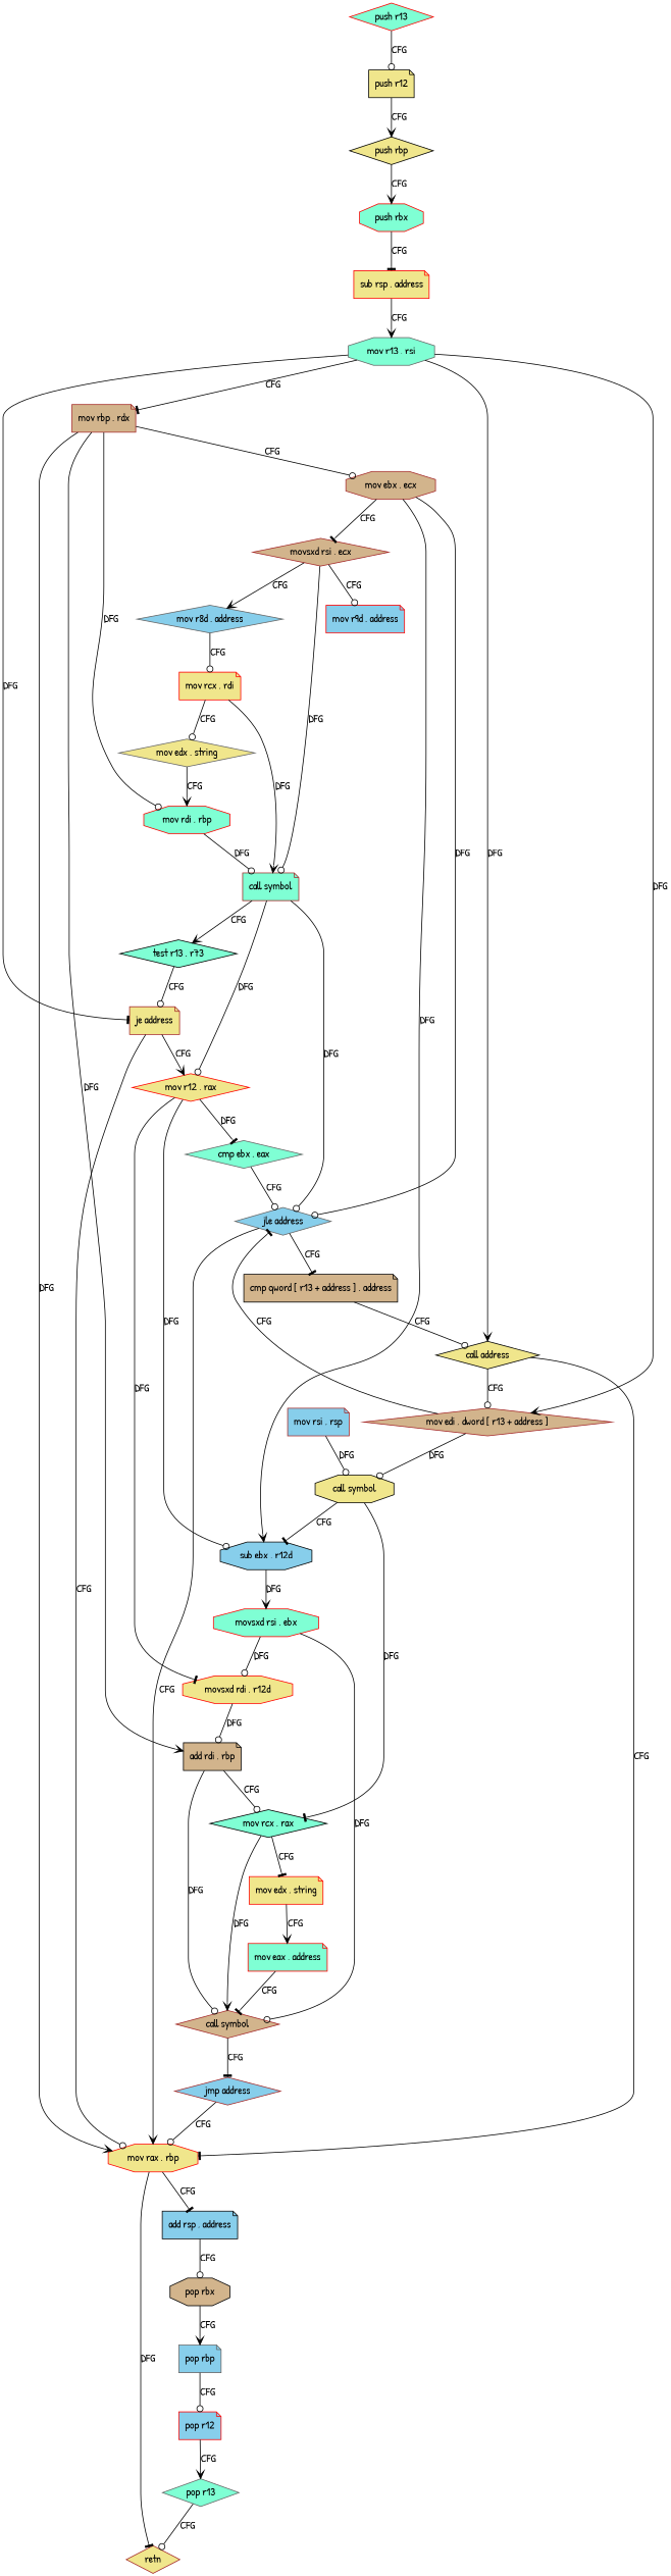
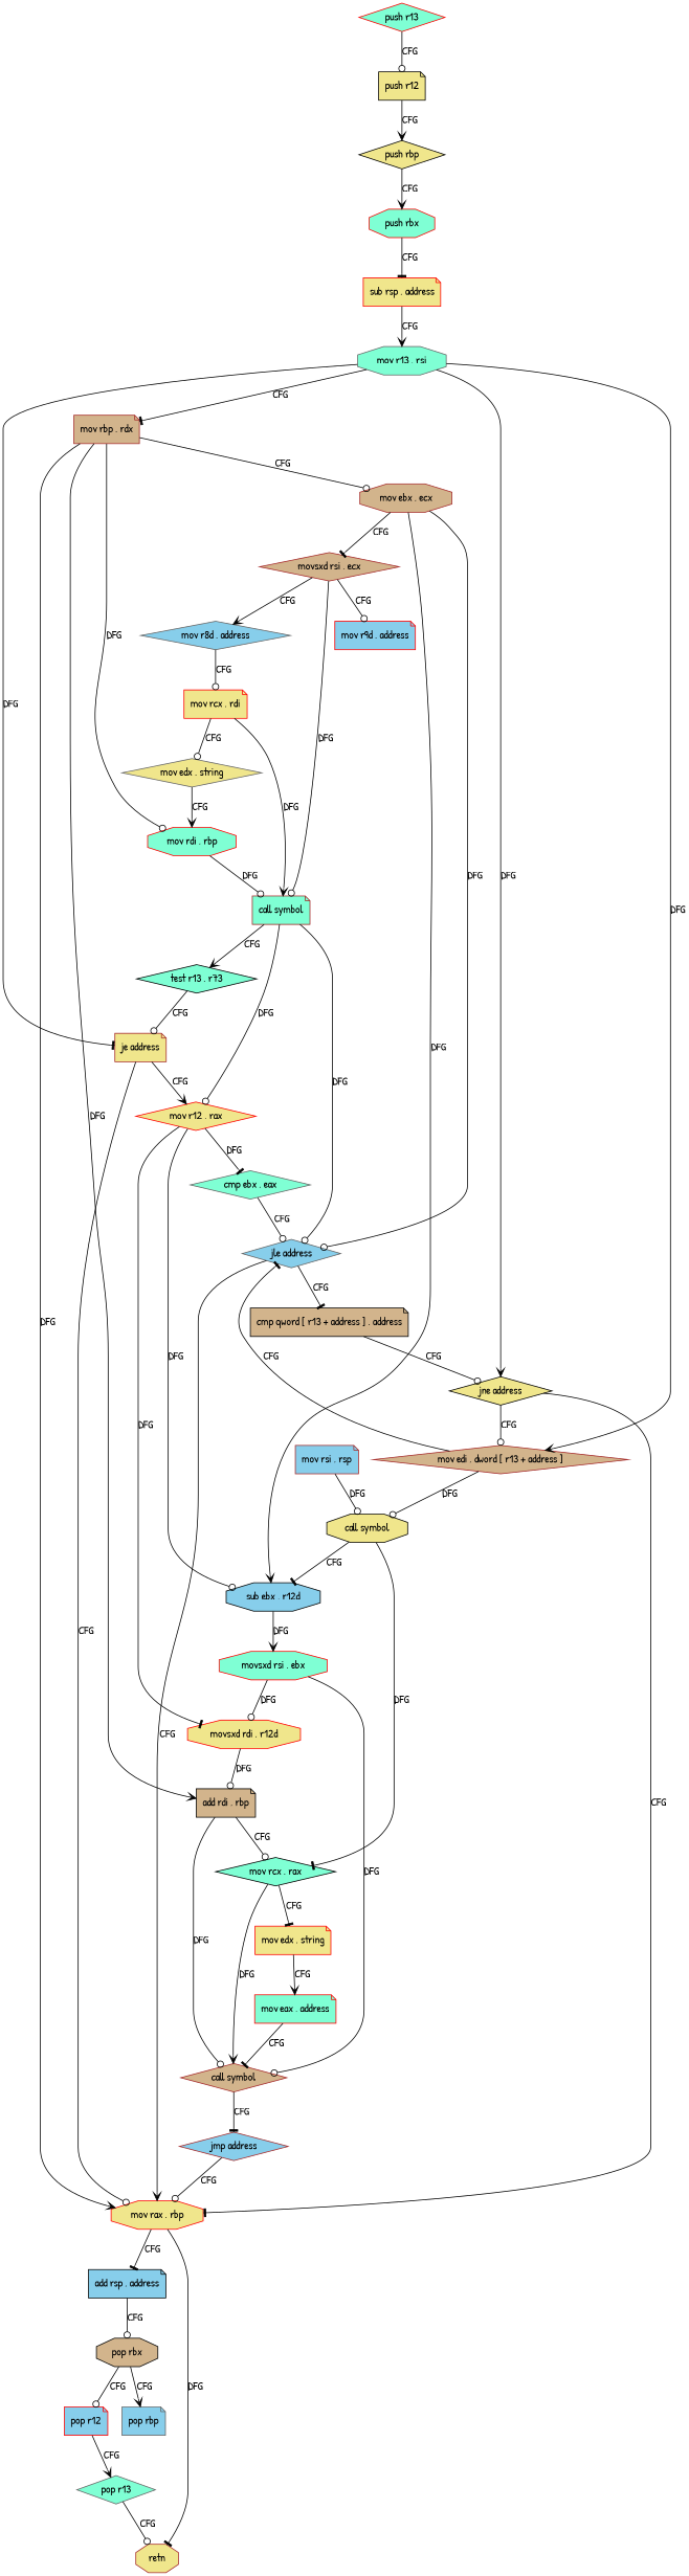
  digraph {
    fontname="Patrick Hand"
    node [color=red fillcolor=khaki fontname="Patrick Hand" shape=diamond style=filled]
    edge [arrowhead=odot fontname="Patrick Hand"]
    n1 [fillcolor=aquamarine label="push r13"]
    n2 [color=black label="push r12" shape=note]
    n3 [color=black label="push rbp"]
    n4 [fillcolor=aquamarine label="push rbx" shape=octagon]
    n5 [label="sub rsp , address" shape=note]
    n6 [color=gray40 fillcolor=aquamarine label="mov r13 , rsi" shape=octagon]
    n7 [color=brown fillcolor=tan label="mov rbp , rdx" shape=note]
    n8 [color=brown label="je address" shape=note]
-   n9 [color=black label="call address"]
+   n9 [color=black label="jne address"]
    n10 [color=brown fillcolor=tan label="mov edi , dword [ r13 + address ]"]
    n11 [color=brown fillcolor=tan label="mov ebx , ecx" shape=octagon]
    n12 [fillcolor=aquamarine label="mov rdi , rbp" shape=octagon]
    n13 [label="mov rax , rbp" shape=octagon]
    n14 [color=black fillcolor=tan label="add rdi , rbp" shape=note]
    n15 [label="mov r12 , rax"]
    n16 [color=gray40 fillcolor=skyblue label="jle address"]
    n17 [color=black label="call symbol" shape=octagon]
    n18 [color=brown fillcolor=tan label="movsxd rsi , ecx"]
    n19 [color=black fillcolor=skyblue label="sub ebx , r12d" shape=octagon]
    n20 [color=brown fillcolor=aquamarine label="call symbol" shape=note]
    n21 [color=black fillcolor=skyblue label="add rsp , address" shape=note]
-   n22 [color=brown label=retn]
+   n22 [color=brown label=retn shape=octagon]
    n23 [color=black fillcolor=aquamarine label="mov rcx , rax"]
    n24 [color=brown fillcolor=tan label="call symbol"]
    n25 [fillcolor=skyblue label="mov r9d , address" shape=note]
    n26 [color=gray40 fillcolor=skyblue label="mov r8d , address"]
    n27 [color=black fillcolor=tan label="cmp qword [ r13 + address ] , address" shape=note]
    n28 [fillcolor=aquamarine label="movsxd rsi , ebx" shape=octagon]
    n29 [color=black fillcolor=aquamarine label="test r13 , r73"]
    n30 [label="mov rcx , rdi" shape=note]
    n31 [color=gray40 label="mov edx , string"]
    n32 [color=gray40 fillcolor=aquamarine label="cmp ebx , eax"]
    n33 [label="movsxd rdi , r12d" shape=octagon]
    n34 [color=black fillcolor=tan label="pop rbx" shape=octagon]
    n35 [color=gray40 fillcolor=skyblue label="pop rbp" shape=note]
    n36 [fillcolor=skyblue label="pop r12" shape=note]
    n37 [color=gray40 fillcolor=aquamarine label="pop r13"]
    n38 [color=brown fillcolor=skyblue label="mov rsi , rsp" shape=note]
    n39 [label="mov edx , string" shape=note]
    n40 [color=brown fillcolor=skyblue label="jmp address"]
    n41 [fillcolor=aquamarine label="mov eax , address" shape=note]
    n1 -> n2 [label=CFG]
    n2 -> n3 [arrowhead=vee label=CFG]
    n3 -> n4 [arrowhead=vee label=CFG]
    n4 -> n5 [arrowhead=tee label=CFG]
    n5 -> n6 [arrowhead=vee label=CFG]
    n6 -> n7 [arrowhead=tee label=CFG]
    n6 -> n8 [arrowhead=tee label=DFG]
    n6 -> n9 [arrowhead=vee label=DFG]
    n6 -> n10 [arrowhead=vee label=DFG]
    n7 -> n11 [label=CFG]
    n7 -> n12 [label=DFG]
    n7 -> n13 [arrowhead=vee label=DFG]
    n7 -> n14 [arrowhead=vee label=DFG]
    n8 -> n13 [label=CFG]
    n8 -> n15 [arrowhead=vee label=CFG]
    n9 -> n10 [label=CFG]
    n9 -> n13 [arrowhead=tee label=CFG]
    n10 -> n16 [arrowhead=tee label=CFG]
    n10 -> n17 [label=DFG]
    n11 -> n16 [label=DFG]
    n11 -> n18 [arrowhead=tee label=CFG]
    n11 -> n19 [arrowhead=vee label=DFG]
    n12 -> n20 [label=DFG]
    n13 -> n21 [arrowhead=tee label=CFG]
    n13 -> n22 [arrowhead=tee label=DFG]
    n14 -> n23 [label=CFG]
    n14 -> n24 [label=DFG]
    n15 -> n19 [label=DFG]
    n15 -> n32 [arrowhead=tee label=DFG]
    n15 -> n33 [arrowhead=tee label=DFG]
    n16 -> n13 [arrowhead=vee label=CFG]
    n16 -> n27 [arrowhead=tee label=CFG]
    n17 -> n19 [arrowhead=tee label=CFG]
    n17 -> n23 [arrowhead=tee label=DFG]
    n18 -> n20 [label=DFG]
    n18 -> n25 [label=CFG]
    n18 -> n26 [arrowhead=vee label=CFG]
    n19 -> n28 [arrowhead=vee label=DFG]
    n20 -> n15 [label=DFG]
    n20 -> n16 [label=DFG]
    n20 -> n29 [arrowhead=vee label=CFG]
    n21 -> n34 [label=CFG]
    n23 -> n24 [arrowhead=vee label=DFG]
    n23 -> n39 [arrowhead=tee label=CFG]
    n24 -> n40 [arrowhead=tee label=CFG]
    n26 -> n30 [label=CFG]
    n27 -> n9 [label=CFG]
    n28 -> n24 [label=DFG]
    n28 -> n33 [label=DFG]
    n29 -> n8 [label=CFG]
    n30 -> n20 [arrowhead=vee label=DFG]
    n30 -> n31 [label=CFG]
    n31 -> n12 [arrowhead=vee label=CFG]
    n32 -> n16 [label=CFG]
    n33 -> n14 [label=DFG]
    n34 -> n35 [arrowhead=vee label=CFG]
-   n35 -> n36 [label=CFG]
+   n34 -> n36 [label=CFG]
    n36 -> n37 [arrowhead=vee label=CFG]
    n37 -> n22 [label=CFG]
    n38 -> n17 [label=DFG]
    n39 -> n41 [arrowhead=vee label=CFG]
    n40 -> n13 [label=CFG]
    n41 -> n24 [arrowhead=tee label=CFG]
  }
